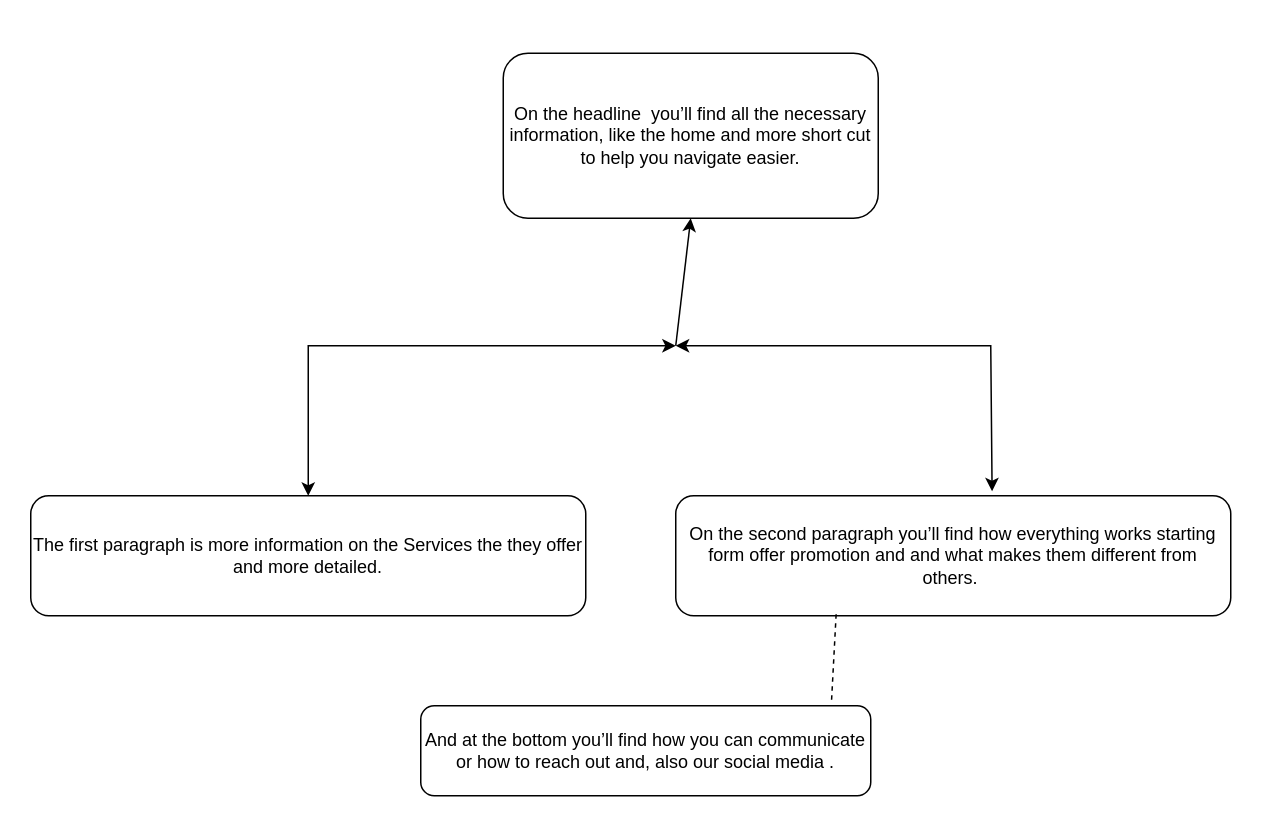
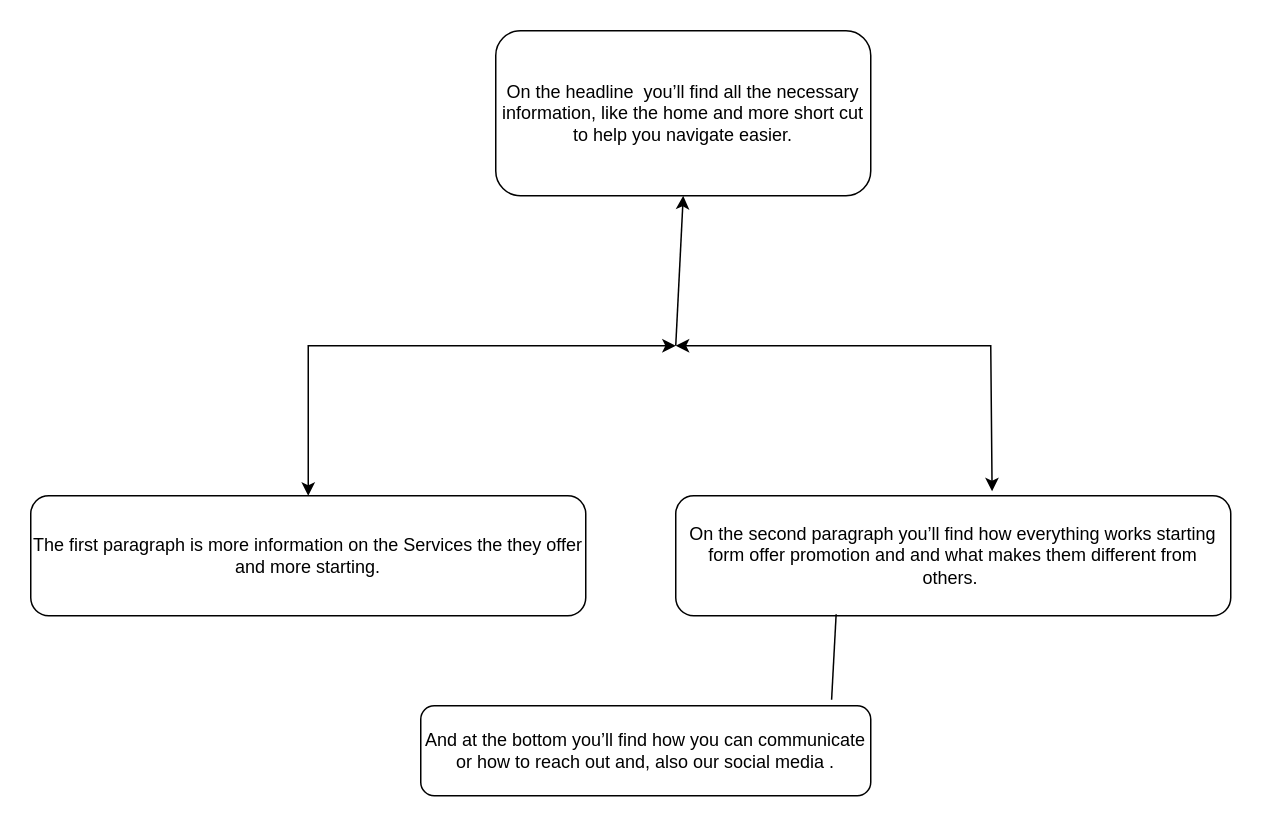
  <mxCell id="0" />
  <mxCell id="1" parent="0" />
- <mxCell id="2" value="On the headline&amp;nbsp; you’ll find all the necessary information, like the home and more short cut to help you navigate easier." style="rounded=1;whiteSpace=wrap;html=1;" vertex="1" parent="1"><mxGeometry x="335" y="35" width="250" height="110" as="geometry" /></mxCell>
- <mxCell id="3" value="The first paragraph is more information on the Services the they offer and more detailed." style="rounded=1;whiteSpace=wrap;html=1;" vertex="1" parent="1"><mxGeometry x="20" y="330" width="370" height="80" as="geometry" /></mxCell>
+ <mxCell id="2" value="On the headline&amp;nbsp; you’ll find all the necessary information, like the home and more short cut to help you navigate easier." style="rounded=1;whiteSpace=wrap;html=1;" vertex="1" parent="1"><mxGeometry x="330" y="20" width="250" height="110" as="geometry" /></mxCell>
+ <mxCell id="3" value="The first paragraph is more information on the Services the they offer and more starting." style="rounded=1;whiteSpace=wrap;html=1;" vertex="1" parent="1"><mxGeometry x="20" y="330" width="370" height="80" as="geometry" /></mxCell>
  <mxCell id="4" value="" style="endArrow=classic;startArrow=classic;html=1;rounded=0;exitX=0.5;exitY=0;exitDx=0;exitDy=0;" edge="1" parent="1" source="3"><mxGeometry width="50" height="50" relative="1" as="geometry"><mxPoint x="410" y="450" as="sourcePoint" /><mxPoint x="450" y="230" as="targetPoint" /><Array as="points"><mxPoint x="205" y="230" /><mxPoint x="430" y="230" /></Array></mxGeometry></mxCell>
  <mxCell id="5" value="On the second paragraph you’ll find how everything works starting form offer promotion and and what makes them different from others.&amp;nbsp;" style="rounded=1;whiteSpace=wrap;html=1;" vertex="1" parent="1"><mxGeometry x="450" y="330" width="370" height="80" as="geometry" /></mxCell>
  <mxCell id="6" value="" style="endArrow=classic;startArrow=classic;html=1;rounded=0;exitX=0.57;exitY=-0.037;exitDx=0;exitDy=0;exitPerimeter=0;" edge="1" parent="1" source="5"><mxGeometry width="50" height="50" relative="1" as="geometry"><mxPoint x="400" y="370" as="sourcePoint" /><mxPoint x="450" y="230" as="targetPoint" /><Array as="points"><mxPoint x="660" y="230" /></Array></mxGeometry></mxCell>
  <mxCell id="7" value="" style="endArrow=classic;html=1;rounded=0;entryX=0.5;entryY=1;entryDx=0;entryDy=0;" edge="1" parent="1" target="2"><mxGeometry width="50" height="50" relative="1" as="geometry"><mxPoint x="450" y="230" as="sourcePoint" /><mxPoint x="450" y="170" as="targetPoint" /><Array as="points" /></mxGeometry></mxCell>
  <mxCell id="8" value="And at the bottom you’ll find how you can communicate or how to reach out and, also our social media ." style="rounded=1;whiteSpace=wrap;html=1;" vertex="1" parent="1"><mxGeometry x="280" y="470" width="300" height="60" as="geometry" /></mxCell>
- <mxCell id="9" value="" style="endArrow=none;html=1;rounded=0;exitX=0.289;exitY=0.988;exitDx=0;exitDy=0;exitPerimeter=0;entryX=0.913;entryY=-0.067;entryDx=0;entryDy=0;entryPerimeter=0;dashed=1;" edge="1" parent="1" source="5" target="8"><mxGeometry width="50" height="50" relative="1" as="geometry"><mxPoint x="550" y="390" as="sourcePoint" /><mxPoint x="560" y="460" as="targetPoint" /></mxGeometry></mxCell>
+ <mxCell id="9" value="" style="endArrow=none;html=1;rounded=0;exitX=0.289;exitY=0.988;exitDx=0;exitDy=0;exitPerimeter=0;entryX=0.913;entryY=-0.067;entryDx=0;entryDy=0;entryPerimeter=0;" edge="1" parent="1" source="5" target="8"><mxGeometry width="50" height="50" relative="1" as="geometry"><mxPoint x="550" y="390" as="sourcePoint" /><mxPoint x="560" y="460" as="targetPoint" /></mxGeometry></mxCell>
